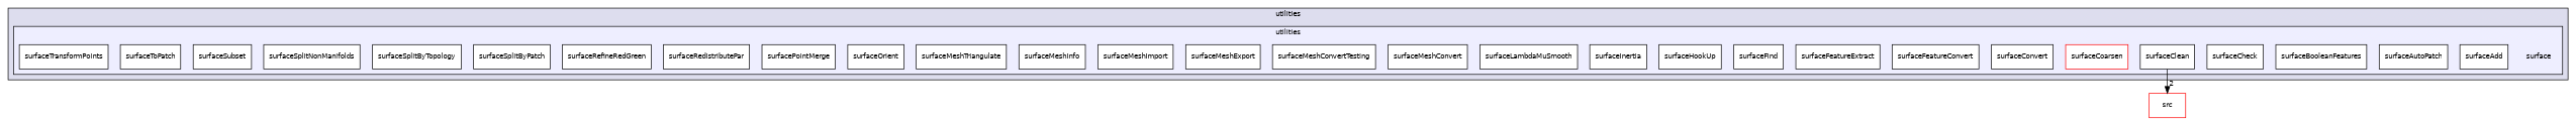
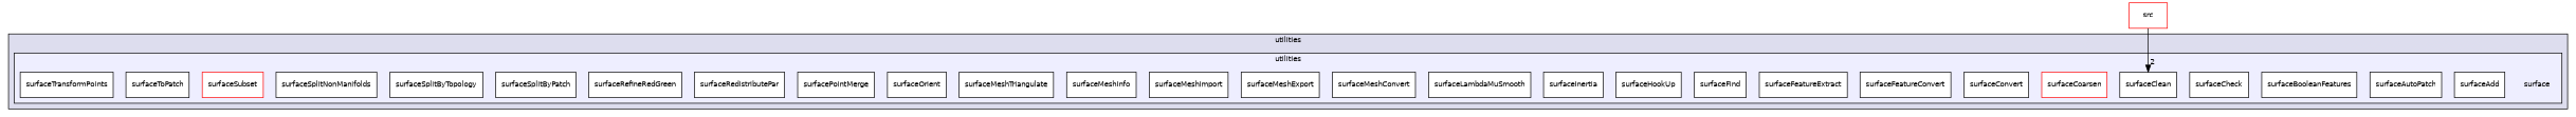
  digraph {
    compound=true
    node [fontname=Helvetica fontsize=10 shape=box color=black fillcolor=white style=filled]
    n1 [label=surface shape=plaintext color="" fillcolor="" style=""]
    n2 [label=surfaceAdd]
    n3 [label=surfaceAutoPatch]
    n4 [label=surfaceBooleanFeatures]
    n5 [label=surfaceCheck]
    n6 [label=surfaceClean]
    n7 [color=red label=surfaceCoarsen]
    n8 [label=surfaceConvert]
    n9 [label=surfaceFeatureConvert]
    n10 [label=surfaceFeatureExtract]
    n11 [label=surfaceFind]
    n12 [label=surfaceHookUp]
    n13 [label=surfaceInertia]
    n14 [label=surfaceLambdaMuSmooth]
    n15 [label=surfaceMeshConvert]
-   n16 [label=surfaceMeshConvertTesting]
    n17 [label=surfaceMeshExport]
    n18 [label=surfaceMeshImport]
    n19 [label=surfaceMeshInfo]
    n20 [label=surfaceMeshTriangulate]
    n21 [label=surfaceOrient]
    n22 [label=surfacePointMerge]
    n23 [label=surfaceRedistributePar]
    n24 [label=surfaceRefineRedGreen]
    n25 [label=surfaceSplitByPatch]
    n26 [label=surfaceSplitByTopology]
    n27 [label=surfaceSplitNonManifolds]
-   n28 [label=surfaceSubset]
+   n28 [color=red label=surfaceSubset]
    n29 [label=surfaceToPatch]
    n30 [label=surfaceTransformPoints]
    n31 [color=red label=src fillcolor="" style=""]
    subgraph cluster_1 {
      bgcolor="#ddddee"
      fontname=Helvetica
      fontsize=10
      label=utilities
      pencolor=black
      subgraph cluster_2 {
        bgcolor="#eeeeff"
        fontname=Helvetica
        fontsize=10
        pencolor=black
        n1
        n2
        n3
        n4
        n5
        n6
        n7
        n8
        n9
        n10
        n11
        n12
        n13
        n14
        n15
-       n16
        n17
        n18
        n19
        n20
        n21
        n22
        n23
        n24
        n25
        n26
        n27
        n28
        n29
        n30
      }
    }
-   n6 -> n31 [headlabel=2 labeldistance=1.5 labelfontname=Helvetica labelfontsize=10]
+   n31 -> n6 [headlabel=2 labeldistance=1.5 labelfontname=Helvetica labelfontsize=10]
  }
